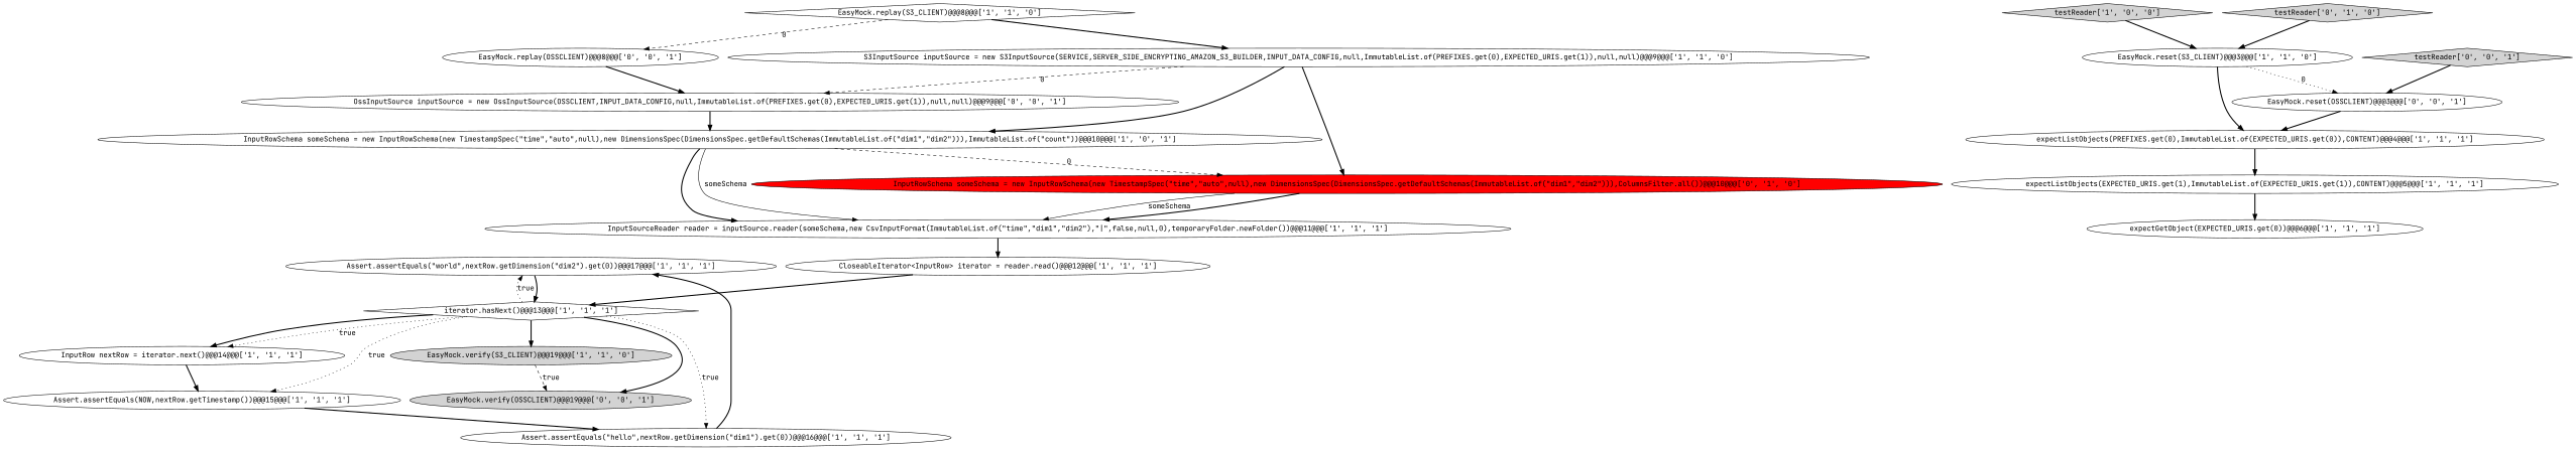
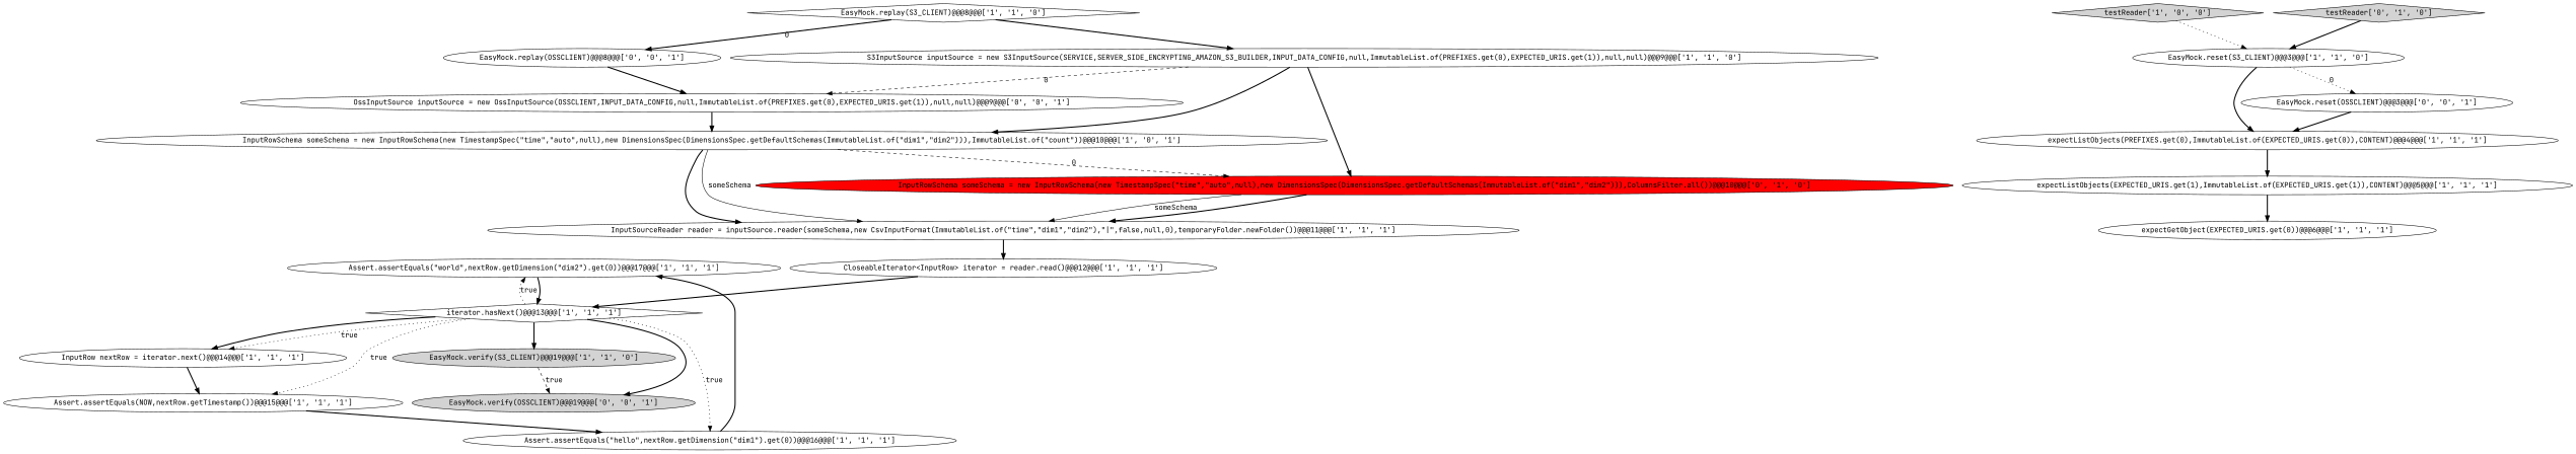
  digraph {
    fontname="JetBrains Mono"
    node [fillcolor=white fontname="JetBrains Mono" shape=ellipse style=filled]
    edge [fontname="JetBrains Mono" style=bold]
    n1 [label="Assert.assertEquals(\"world\",nextRow.getDimension(\"dim2\").get(0))@@@17@@@['1', '1', '1']"]
    n2 [label="iterator.hasNext()@@@13@@@['1', '1', '1']" shape=diamond]
    n3 [label="InputRow nextRow = iterator.next()@@@14@@@['1', '1', '1']"]
    n4 [label="Assert.assertEquals(NOW,nextRow.getTimestamp())@@@15@@@['1', '1', '1']"]
    n5 [fillcolor=lightgray label="EasyMock.verify(S3_CLIENT)@@@19@@@['1', '1', '0']"]
    n6 [fillcolor=lightgray label="EasyMock.verify(OSSCLIENT)@@@19@@@['0', '0', '1']"]
    n7 [label="Assert.assertEquals(\"hello\",nextRow.getDimension(\"dim1\").get(0))@@@16@@@['1', '1', '1']"]
    n8 [fillcolor=lightgray label="testReader['1', '0', '0']" shape=diamond]
    n9 [label="EasyMock.reset(S3_CLIENT)@@@3@@@['1', '1', '0']"]
    n10 [label="expectListObjects(PREFIXES.get(0),ImmutableList.of(EXPECTED_URIS.get(0)),CONTENT)@@@4@@@['1', '1', '1']"]
    n11 [label="EasyMock.reset(OSSCLIENT)@@@3@@@['0', '0', '1']"]
    n12 [label="S3InputSource inputSource = new S3InputSource(SERVICE,SERVER_SIDE_ENCRYPTING_AMAZON_S3_BUILDER,INPUT_DATA_CONFIG,null,ImmutableList.of(PREFIXES.get(0),EXPECTED_URIS.get(1)),null,null)@@@9@@@['1', '1', '0']"]
    n13 [label="InputRowSchema someSchema = new InputRowSchema(new TimestampSpec(\"time\",\"auto\",null),new DimensionsSpec(DimensionsSpec.getDefaultSchemas(ImmutableList.of(\"dim1\",\"dim2\"))),ImmutableList.of(\"count\"))@@@10@@@['1', '0', '1']"]
    n14 [label="OssInputSource inputSource = new OssInputSource(OSSCLIENT,INPUT_DATA_CONFIG,null,ImmutableList.of(PREFIXES.get(0),EXPECTED_URIS.get(1)),null,null)@@@9@@@['0', '0', '1']"]
    n15 [fillcolor=red label="InputRowSchema someSchema = new InputRowSchema(new TimestampSpec(\"time\",\"auto\",null),new DimensionsSpec(DimensionsSpec.getDefaultSchemas(ImmutableList.of(\"dim1\",\"dim2\"))),ColumnsFilter.all())@@@10@@@['0', '1', '0']"]
    n16 [label="InputSourceReader reader = inputSource.reader(someSchema,new CsvInputFormat(ImmutableList.of(\"time\",\"dim1\",\"dim2\"),\"|\",false,null,0),temporaryFolder.newFolder())@@@11@@@['1', '1', '1']"]
    n17 [label="CloseableIterator<InputRow> iterator = reader.read()@@@12@@@['1', '1', '1']"]
    n18 [label="expectListObjects(EXPECTED_URIS.get(1),ImmutableList.of(EXPECTED_URIS.get(1)),CONTENT)@@@5@@@['1', '1', '1']"]
    n19 [label="EasyMock.replay(OSSCLIENT)@@@8@@@['0', '0', '1']"]
    n20 [label="expectGetObject(EXPECTED_URIS.get(0))@@@6@@@['1', '1', '1']"]
-   n21 [fillcolor=lightgray label="testReader['0', '0', '1']" shape=diamond]
    n22 [label="EasyMock.replay(S3_CLIENT)@@@8@@@['1', '1', '0']" shape=diamond]
    n23 [fillcolor=lightgray label="testReader['0', '1', '0']" shape=diamond]
    n1 -> n2
    n2 -> n1 [label=true style=dotted]
    n2 -> n3 [label=true style=dotted]
    n2 -> n3
    n2 -> n4 [label=true style=dotted]
    n2 -> n5
    n2 -> n6
    n2 -> n7 [label=true style=dotted]
    n3 -> n4
    n4 -> n7
    n5 -> n6 [label=true style=dashed]
    n7 -> n1
-   n8 -> n9
+   n8 -> n9 [style=dotted]
    n9 -> n10
    n9 -> n11 [label=0 style=dotted]
    n10 -> n18
    n11 -> n10
    n12 -> n13
    n12 -> n14 [label=0 style=dashed]
    n12 -> n15
    n13 -> n15 [label=0 style=dashed]
    n13 -> n16
    n13 -> n16 [label=someSchema style=solid]
    n14 -> n13
    n15 -> n16 [label=someSchema style=solid]
    n15 -> n16
    n16 -> n17
    n17 -> n2
    n18 -> n20
    n19 -> n14
-   n21 -> n11
    n22 -> n12
-   n22 -> n19 [label=0 style=dashed]
+   n22 -> n19 [label=0]
    n23 -> n9
  }
